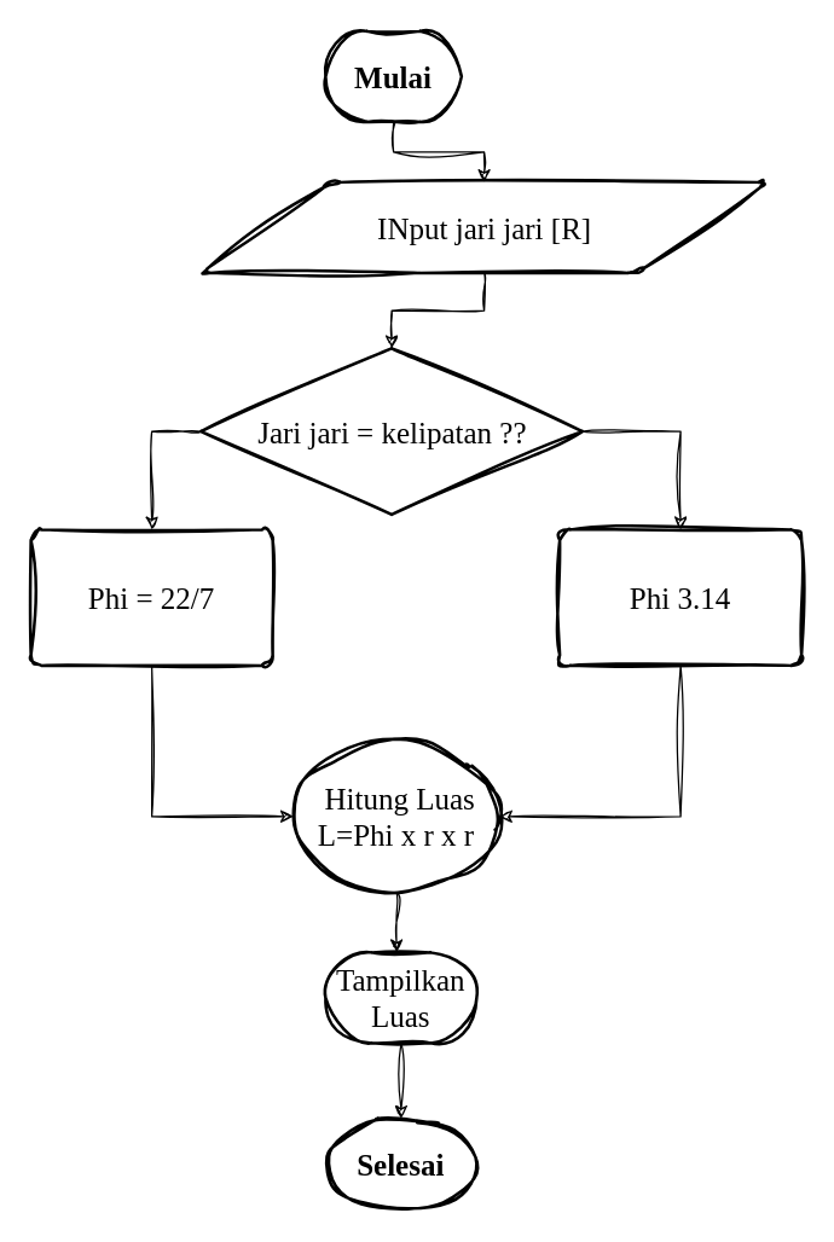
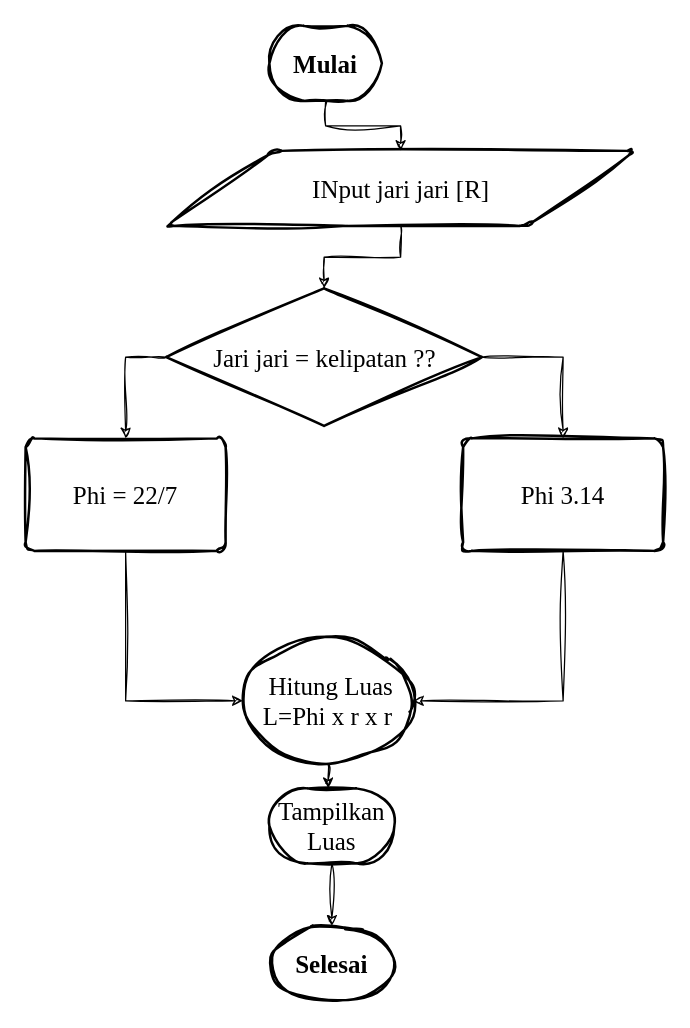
  <mxCell id="0" />
  <mxCell id="1" parent="0" />
  <mxCell id="2" style="edgeStyle=orthogonalEdgeStyle;rounded=0;sketch=1;hachureGap=4;jiggle=2;curveFitting=1;orthogonalLoop=1;jettySize=auto;html=1;exitX=0.5;exitY=1;exitDx=0;exitDy=0;exitPerimeter=0;entryX=0.5;entryY=0;entryDx=0;entryDy=0;fontFamily=Architects Daughter;fontSource=https%3A%2F%2Ffonts.googleapis.com%2Fcss%3Ffamily%3DArchitects%2BDaughter;fontSize=16;" edge="1" parent="1" source="3" target="4"><mxGeometry relative="1" as="geometry" /></mxCell>
  <mxCell id="3" value="Mulai " style="strokeWidth=2;html=1;shape=mxgraph.flowchart.terminator;whiteSpace=wrap;sketch=1;hachureGap=4;jiggle=2;curveFitting=1;fontFamily=Architects Daughter;fontSource=https%3A%2F%2Ffonts.googleapis.com%2Fcss%3Ffamily%3DArchitects%2BDaughter;fontSize=20;fontStyle=1" vertex="1" parent="1"><mxGeometry x="215" y="20" width="90" height="60" as="geometry" /></mxCell>
  <mxCell id="4" value="INput jari jari [R]" style="shape=parallelogram;html=1;strokeWidth=2;perimeter=parallelogramPerimeter;whiteSpace=wrap;rounded=1;arcSize=12;size=0.23;sketch=1;hachureGap=4;jiggle=2;curveFitting=1;fontFamily=Architects Daughter;fontSource=https%3A%2F%2Ffonts.googleapis.com%2Fcss%3Ffamily%3DArchitects%2BDaughter;fontSize=20;" vertex="1" parent="1"><mxGeometry x="132.5" y="120" width="375" height="60" as="geometry" /></mxCell>
  <mxCell id="5" style="edgeStyle=orthogonalEdgeStyle;rounded=0;sketch=1;hachureGap=4;jiggle=2;curveFitting=1;orthogonalLoop=1;jettySize=auto;html=1;exitX=1;exitY=0.5;exitDx=0;exitDy=0;exitPerimeter=0;entryX=0.5;entryY=0;entryDx=0;entryDy=0;fontFamily=Architects Daughter;fontSource=https%3A%2F%2Ffonts.googleapis.com%2Fcss%3Ffamily%3DArchitects%2BDaughter;fontSize=16;" edge="1" parent="1" source="7" target="9"><mxGeometry relative="1" as="geometry" /></mxCell>
  <mxCell id="6" style="edgeStyle=orthogonalEdgeStyle;rounded=0;sketch=1;hachureGap=4;jiggle=2;curveFitting=1;orthogonalLoop=1;jettySize=auto;html=1;exitX=0;exitY=0.5;exitDx=0;exitDy=0;exitPerimeter=0;entryX=0.5;entryY=0;entryDx=0;entryDy=0;fontFamily=Architects Daughter;fontSource=https%3A%2F%2Ffonts.googleapis.com%2Fcss%3Ffamily%3DArchitects%2BDaughter;fontSize=16;" edge="1" parent="1" source="7" target="8"><mxGeometry relative="1" as="geometry" /></mxCell>
  <mxCell id="7" value="Jari jari = kelipatan ??" style="strokeWidth=2;html=1;shape=mxgraph.flowchart.decision;whiteSpace=wrap;sketch=1;hachureGap=4;jiggle=2;curveFitting=1;fontFamily=Architects Daughter;fontSource=https%3A%2F%2Ffonts.googleapis.com%2Fcss%3Ffamily%3DArchitects%2BDaughter;fontSize=20;" vertex="1" parent="1"><mxGeometry x="132.5" y="230" width="252.5" height="110" as="geometry" /></mxCell>
  <mxCell id="8" value="Phi = 22/7" style="rounded=1;whiteSpace=wrap;html=1;absoluteArcSize=1;arcSize=14;strokeWidth=2;sketch=1;hachureGap=4;jiggle=2;curveFitting=1;fontFamily=Architects Daughter;fontSource=https%3A%2F%2Ffonts.googleapis.com%2Fcss%3Ffamily%3DArchitects%2BDaughter;fontSize=20;" vertex="1" parent="1"><mxGeometry x="20" y="350" width="160" height="90" as="geometry" /></mxCell>
  <mxCell id="9" value="Phi 3.14" style="rounded=1;whiteSpace=wrap;html=1;absoluteArcSize=1;arcSize=14;strokeWidth=2;sketch=1;hachureGap=4;jiggle=2;curveFitting=1;fontFamily=Architects Daughter;fontSource=https%3A%2F%2Ffonts.googleapis.com%2Fcss%3Ffamily%3DArchitects%2BDaughter;fontSize=20;" vertex="1" parent="1"><mxGeometry x="370" y="350" width="160" height="90" as="geometry" /></mxCell>
  <mxCell id="10" style="edgeStyle=orthogonalEdgeStyle;rounded=0;sketch=1;hachureGap=4;jiggle=2;curveFitting=1;orthogonalLoop=1;jettySize=auto;html=1;exitX=0.5;exitY=1;exitDx=0;exitDy=0;exitPerimeter=0;fontFamily=Architects Daughter;fontSource=https%3A%2F%2Ffonts.googleapis.com%2Fcss%3Ffamily%3DArchitects%2BDaughter;fontSize=16;" edge="1" parent="1" source="11"><mxGeometry relative="1" as="geometry"><mxPoint x="262" y="630" as="targetPoint" /></mxGeometry></mxCell>
- <mxCell id="11" value="&amp;nbsp;Hitung Luas L=Phi x r x r" style="strokeWidth=2;html=1;shape=mxgraph.flowchart.start_1;whiteSpace=wrap;sketch=1;hachureGap=4;jiggle=2;curveFitting=1;fontFamily=Architects Daughter;fontSource=https%3A%2F%2Ffonts.googleapis.com%2Fcss%3Ffamily%3DArchitects%2BDaughter;fontSize=20;" vertex="1" parent="1"><mxGeometry x="193.75" y="490" width="136.25" height="100" as="geometry" /></mxCell>
+ <mxCell id="11" value="&amp;nbsp;Hitung Luas L=Phi x r x r" style="strokeWidth=2;html=1;shape=mxgraph.flowchart.start_1;whiteSpace=wrap;sketch=1;hachureGap=4;jiggle=2;curveFitting=1;fontFamily=Architects Daughter;fontSource=https%3A%2F%2Ffonts.googleapis.com%2Fcss%3Ffamily%3DArchitects%2BDaughter;fontSize=20;" vertex="1" parent="1"><mxGeometry x="193.75" y="510" width="136.25" height="100" as="geometry" /></mxCell>
  <mxCell id="12" value="Tampilkan Luas" style="strokeWidth=2;html=1;shape=mxgraph.flowchart.terminator;whiteSpace=wrap;sketch=1;hachureGap=4;jiggle=2;curveFitting=1;fontFamily=Architects Daughter;fontSource=https%3A%2F%2Ffonts.googleapis.com%2Fcss%3Ffamily%3DArchitects%2BDaughter;fontSize=20;" vertex="1" parent="1"><mxGeometry x="215" y="630" width="100" height="60" as="geometry" /></mxCell>
  <mxCell id="13" style="edgeStyle=orthogonalEdgeStyle;rounded=0;sketch=1;hachureGap=4;jiggle=2;curveFitting=1;orthogonalLoop=1;jettySize=auto;html=1;exitX=0.5;exitY=1;exitDx=0;exitDy=0;entryX=0.5;entryY=0;entryDx=0;entryDy=0;entryPerimeter=0;fontFamily=Architects Daughter;fontSource=https%3A%2F%2Ffonts.googleapis.com%2Fcss%3Ffamily%3DArchitects%2BDaughter;fontSize=16;" edge="1" parent="1" source="4" target="7"><mxGeometry relative="1" as="geometry" /></mxCell>
  <mxCell id="14" style="edgeStyle=orthogonalEdgeStyle;rounded=0;sketch=1;hachureGap=4;jiggle=2;curveFitting=1;orthogonalLoop=1;jettySize=auto;html=1;exitX=0.5;exitY=1;exitDx=0;exitDy=0;entryX=0;entryY=0.5;entryDx=0;entryDy=0;entryPerimeter=0;fontFamily=Architects Daughter;fontSource=https%3A%2F%2Ffonts.googleapis.com%2Fcss%3Ffamily%3DArchitects%2BDaughter;fontSize=16;" edge="1" parent="1" source="8" target="11"><mxGeometry relative="1" as="geometry" /></mxCell>
  <mxCell id="15" style="edgeStyle=orthogonalEdgeStyle;rounded=0;sketch=1;hachureGap=4;jiggle=2;curveFitting=1;orthogonalLoop=1;jettySize=auto;html=1;exitX=0.5;exitY=1;exitDx=0;exitDy=0;entryX=1;entryY=0.5;entryDx=0;entryDy=0;entryPerimeter=0;fontFamily=Architects Daughter;fontSource=https%3A%2F%2Ffonts.googleapis.com%2Fcss%3Ffamily%3DArchitects%2BDaughter;fontSize=16;" edge="1" parent="1" source="9" target="11"><mxGeometry relative="1" as="geometry" /></mxCell>
  <mxCell id="16" value="&lt;b&gt;Selesai&lt;/b&gt;" style="strokeWidth=2;html=1;shape=mxgraph.flowchart.start_1;whiteSpace=wrap;sketch=1;hachureGap=4;jiggle=2;curveFitting=1;fontFamily=Architects Daughter;fontSource=https%3A%2F%2Ffonts.googleapis.com%2Fcss%3Ffamily%3DArchitects%2BDaughter;fontSize=20;" vertex="1" parent="1"><mxGeometry x="215" y="740" width="100" height="60" as="geometry" /></mxCell>
  <mxCell id="17" style="edgeStyle=orthogonalEdgeStyle;rounded=0;sketch=1;hachureGap=4;jiggle=2;curveFitting=1;orthogonalLoop=1;jettySize=auto;html=1;exitX=0.5;exitY=1;exitDx=0;exitDy=0;exitPerimeter=0;entryX=0.5;entryY=0;entryDx=0;entryDy=0;entryPerimeter=0;fontFamily=Architects Daughter;fontSource=https%3A%2F%2Ffonts.googleapis.com%2Fcss%3Ffamily%3DArchitects%2BDaughter;fontSize=16;" edge="1" parent="1" source="12" target="16"><mxGeometry relative="1" as="geometry" /></mxCell>
